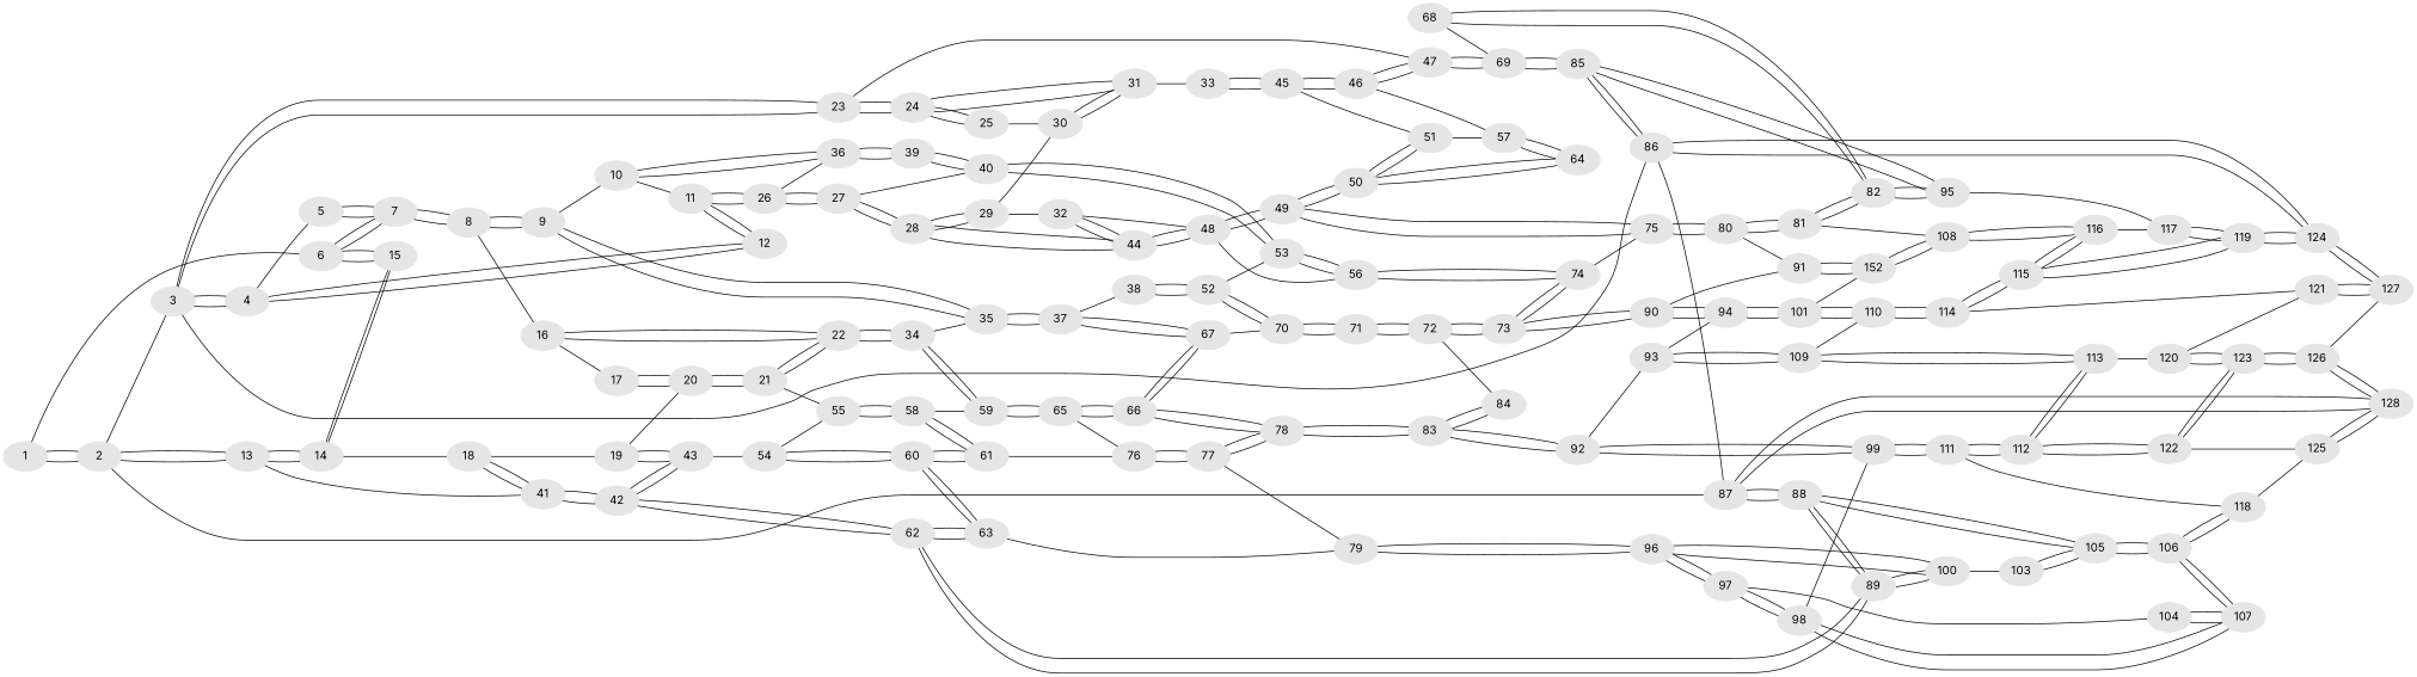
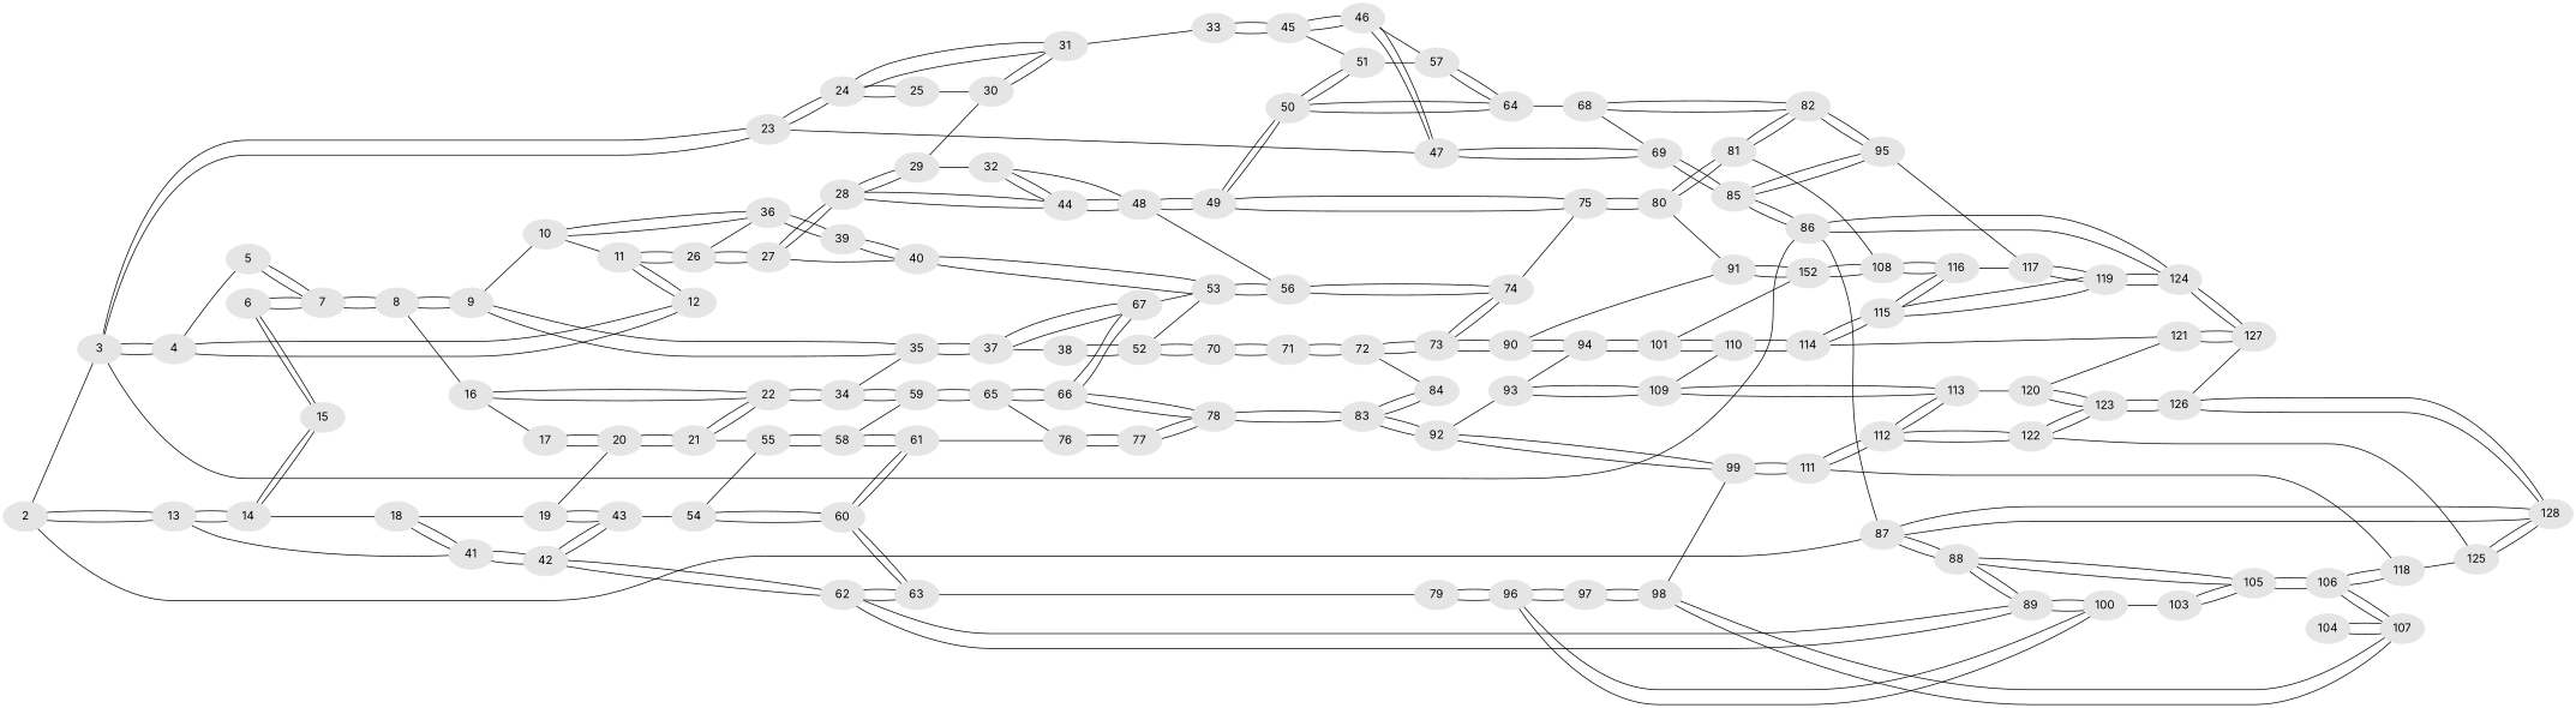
  graph {
    fontname=Inter
    rankdir=LR
    node [color=gray90 fontname=Inter style=filled]
    edge [fontname=Inter]
-   1
    2
    6
    3
    13
    87
    7
    15
    4
    23
    86
    14
    41
    88
    128
    5
    12
    24
    47
    124
    8
    9
    16
    10
    35
    17
    22
    11
    36
    37
    26
    39
    27
    18
    42
    19
    20
    34
    21
    43
    54
    55
    58
    59
    25
    31
    69
    30
    33
    28
    40
    29
    44
    53
    32
    48
    45
    46
    51
    65
    38
    67
    52
    70
    56
    62
    63
    89
    60
    49
    57
    64
    85
    50
    75
    74
    80
    68
    71
    61
    76
    66
    79
    77
    100
    96
    82
    78
    83
    95
    72
    84
    73
    90
    91
    94
    81
    92
    97
    108
    n101 [label=152]
    116
    117
    93
    99
    127
    105
    106
    103
    101
    109
    111
    110
    113
    119
    98
    104
    107
    118
    112
    114
    125
    120
    115
    121
    122
    123
    126
-   1 -- 2
-   1 -- 2
-   1 -- 6
    2 -- 3
    2 -- 13
    2 -- 13
    2 -- 87
    6 -- 7
    6 -- 7
    6 -- 15
    6 -- 15
    3 -- 4
    3 -- 4
    3 -- 23
    3 -- 23
    3 -- 86
    13 -- 14
    13 -- 14
    13 -- 41
    87 -- 88
    87 -- 88
    87 -- 128
    87 -- 128
    7 -- 8
    7 -- 8
    4 -- 5
    4 -- 12
    4 -- 12
    23 -- 24
    23 -- 24
    23 -- 47
    86 -- 87
    86 -- 124
    86 -- 124
    14 -- 15
    14 -- 15
    14 -- 18
    41 -- 42
    41 -- 42
    88 -- 89
    88 -- 89
    88 -- 105
    88 -- 105
    5 -- 7
    5 -- 7
    24 -- 25
    24 -- 25
    24 -- 31
    24 -- 31
    47 -- 69
    47 -- 69
    124 -- 127
    124 -- 127
    8 -- 9
    8 -- 9
    8 -- 16
    9 -- 10
    9 -- 35
    9 -- 35
    16 -- 17
    16 -- 22
    16 -- 22
    10 -- 11
    10 -- 36
    10 -- 36
    35 -- 37
    35 -- 37
    17 -- 20
    17 -- 20
    22 -- 34
    22 -- 34
    11 -- 12
    11 -- 12
    11 -- 26
    11 -- 26
    36 -- 39
    36 -- 39
    37 -- 38
    37 -- 67
    37 -- 67
    26 -- 36
    26 -- 27
    26 -- 27
    39 -- 40
    39 -- 40
    27 -- 28
    27 -- 28
    27 -- 40
    18 -- 41
    18 -- 41
    18 -- 19
    42 -- 43
    42 -- 43
    42 -- 62
    42 -- 62
    19 -- 20
    19 -- 43
    19 -- 43
    20 -- 21
    20 -- 21
    34 -- 35
    34 -- 59
    34 -- 59
    21 -- 22
    21 -- 22
    21 -- 55
    43 -- 54
    54 -- 55
    54 -- 60
    54 -- 60
    55 -- 58
    55 -- 58
    58 -- 59
    58 -- 61
    58 -- 61
    59 -- 65
    59 -- 65
    25 -- 30
    31 -- 33
    69 -- 85
    69 -- 85
    30 -- 31
    30 -- 31
    33 -- 45
    33 -- 45
    28 -- 29
    28 -- 29
    28 -- 44
    28 -- 44
    40 -- 53
    40 -- 53
    29 -- 30
    29 -- 32
    44 -- 48
    44 -- 48
    53 -- 56
    53 -- 56
    32 -- 44
    32 -- 44
    32 -- 48
    48 -- 56
    48 -- 49
    48 -- 49
    45 -- 46
    45 -- 46
    45 -- 51
    46 -- 47
    46 -- 47
    46 -- 57
    51 -- 57
    65 -- 76
    65 -- 66
    65 -- 66
    38 -- 52
    38 -- 52
-   67 -- 70
+   67 -- 53
    52 -- 53
    52 -- 70
    52 -- 70
    70 -- 71
    70 -- 71
    56 -- 74
    56 -- 74
    62 -- 63
    62 -- 63
    62 -- 89
    62 -- 89
    63 -- 79
    89 -- 100
    89 -- 100
    60 -- 63
    60 -- 63
    60 -- 61
    60 -- 61
    49 -- 50
    49 -- 50
    49 -- 75
    49 -- 75
    57 -- 64
    57 -- 64
+   64 -- 68
    85 -- 86
    85 -- 86
    85 -- 95
    85 -- 95
    50 -- 51
    50 -- 51
    50 -- 64
    50 -- 64
    75 -- 80
    75 -- 80
    74 -- 75
    80 -- 91
    80 -- 81
    80 -- 81
    68 -- 69
    68 -- 82
    68 -- 82
    71 -- 72
    71 -- 72
    61 -- 76
    76 -- 77
    76 -- 77
    66 -- 67
    66 -- 67
    66 -- 78
    66 -- 78
    79 -- 96
    79 -- 96
-   77 -- 79
    77 -- 78
    77 -- 78
    100 -- 103
    96 -- 100
    96 -- 100
    96 -- 97
    96 -- 97
    82 -- 95
    82 -- 95
    78 -- 83
    78 -- 83
    83 -- 84
    83 -- 84
    83 -- 92
    83 -- 92
    95 -- 117
    72 -- 84
    72 -- 73
    72 -- 73
    73 -- 74
    73 -- 74
    73 -- 90
    73 -- 90
    90 -- 91
    90 -- 94
    90 -- 94
    91 -- n101
    91 -- n101
    94 -- 101
    94 -- 101
    81 -- 82
    81 -- 82
    81 -- 108
    92 -- 93
    92 -- 99
    92 -- 99
    97 -- 98
    97 -- 98
-   97 -- 104
    108 -- 116
    108 -- 116
    n101 -- 108
    n101 -- 108
    116 -- 117
    117 -- 119
    117 -- 119
    93 -- 94
    93 -- 109
    93 -- 109
    99 -- 111
    99 -- 111
    105 -- 106
    105 -- 106
    106 -- 107
    106 -- 107
    106 -- 118
    106 -- 118
    103 -- 105
    103 -- 105
    101 -- n101
    101 -- 110
    101 -- 110
    109 -- 110
    109 -- 113
    109 -- 113
    111 -- 118
    111 -- 112
    111 -- 112
    110 -- 114
    110 -- 114
    113 -- 120
    119 -- 124
    119 -- 124
    98 -- 99
    98 -- 107
    98 -- 107
    104 -- 107
    104 -- 107
    118 -- 125
    112 -- 113
    112 -- 113
    112 -- 122
    112 -- 122
    114 -- 115
    114 -- 115
    114 -- 121
    125 -- 128
    125 -- 128
    120 -- 121
    120 -- 123
    120 -- 123
    115 -- 116
    115 -- 116
    115 -- 119
    115 -- 119
    121 -- 127
    121 -- 127
    122 -- 125
    122 -- 123
    122 -- 123
    123 -- 126
    123 -- 126
    126 -- 128
    126 -- 128
    126 -- 127
  }
